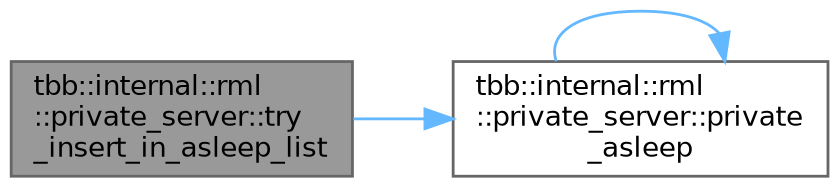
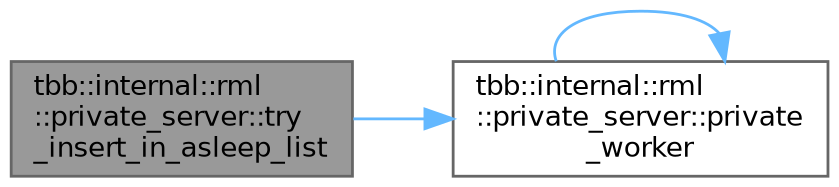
  digraph {
    rankdir=LR
    node [fontname=Helvetica fontsize=10 shape=box style=filled]
    edge [color=steelblue1 fontname=Helvetica fontsize=10 labelfontname=Helvetica labelfontsize=10 style=solid]
    n1 [color=gray40 fillcolor=grey60 fontcolor=black height=0.2 label="tbb::internal::rml\l::private_server::try\l_insert_in_asleep_list" width=0.4]
-   n2 [color=grey40 fillcolor=white height=0.2 label="tbb::internal::rml\l::private_server::private\l_asleep" width=0.4]
+   n2 [color=grey40 fillcolor=white height=0.2 label="tbb::internal::rml\l::private_server::private\l_worker" width=0.4]
    n1 -> n2
    n2 -> n2
  }
